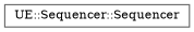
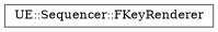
  digraph {
    rankdir=LR
    fontname="DejaVu Serif"
-   n1 [color=grey40 fillcolor=white fontname="DejaVu Serif" fontsize=10 height=0.2 label="UE::Sequencer::Sequencer" shape=box style=filled width=0.4]
+   n1 [color=grey40 fillcolor=white fontname="DejaVu Serif" fontsize=10 height=0.2 label="UE::Sequencer::FKeyRenderer" shape=box style=filled width=0.4]
  }
